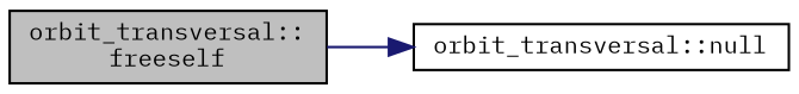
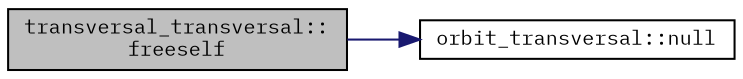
  digraph {
    rankdir=LR
    fontname="IBM Plex Mono"
    node [color=black fontname="IBM Plex Mono" fontsize=10 shape=record style=filled]
-   n1 [fillcolor=grey75 fontcolor=black height=0.2 label="orbit_transversal::\lfreeself" width=0.4]
+   n1 [fillcolor=grey75 fontcolor=black height=0.2 label="transversal_transversal::\lfreeself" width=0.4]
    n2 [fillcolor=white height=0.2 label="orbit_transversal::null" width=0.4]
    n1 -> n2 [color=midnightblue fontname="IBM Plex Mono" fontsize=10 labelfontname=Helvetica labelfontsize=10 style=solid]
  }
